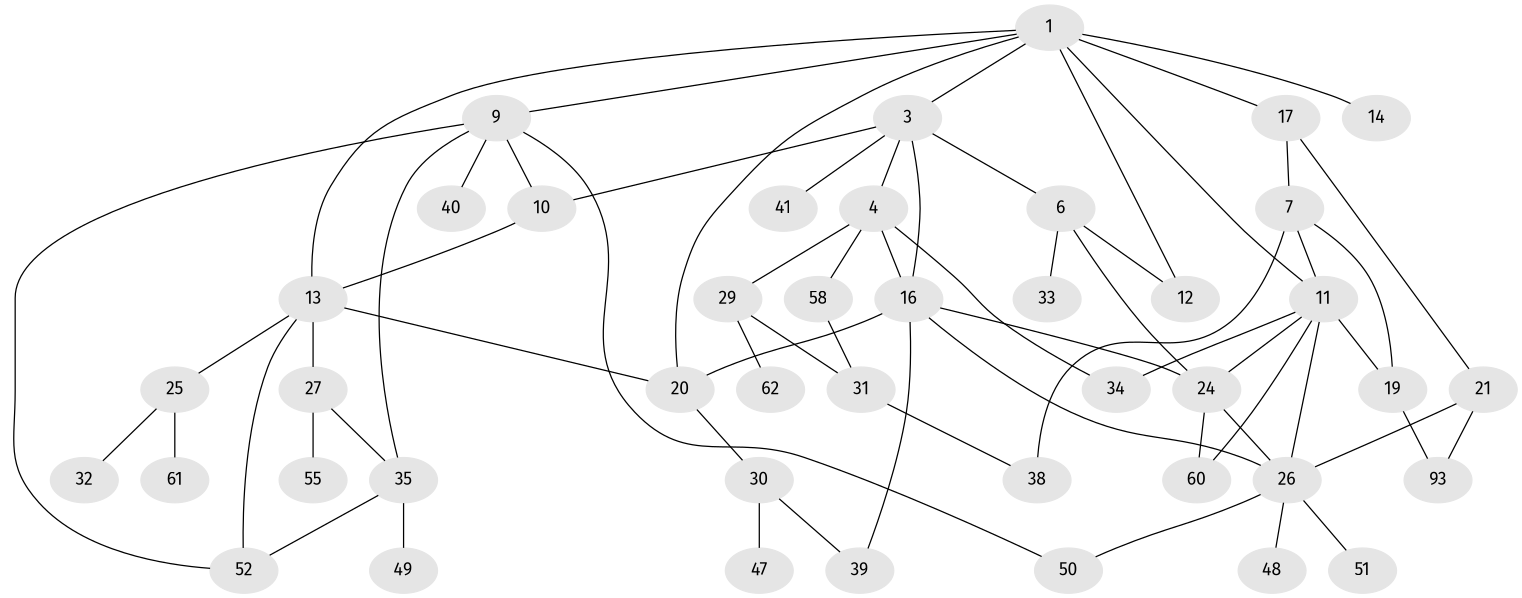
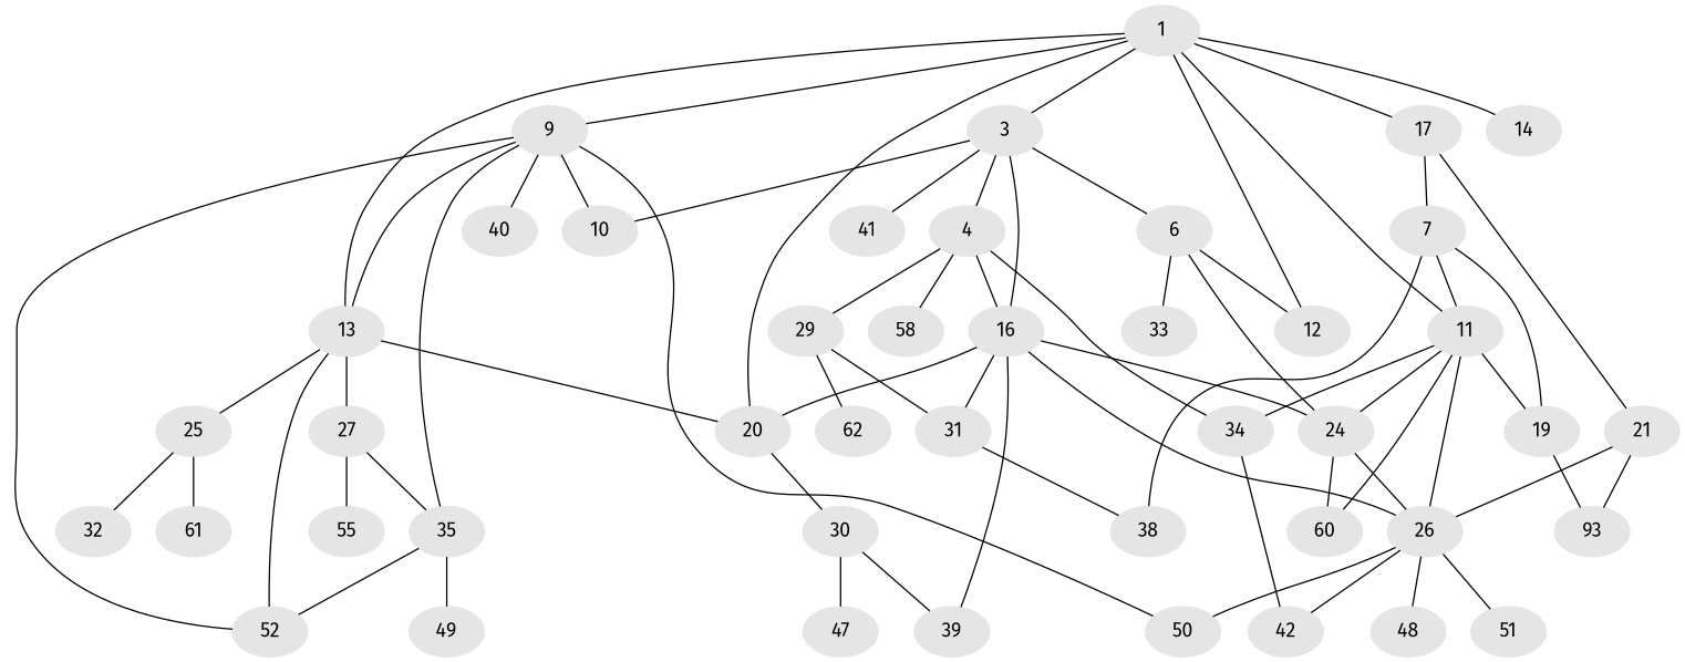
  graph {
    fontname="Fira Sans"
    node [color=gray90 fontname="Fira Sans" style=filled]
    edge [fontname="Fira Sans"]
    1 [super="+2"]
    3 [super="+18+8"]
    9 [super="+53"]
    11 [super="+15"]
    12
    13 [super="+37+45"]
    14
    17
    20
    4 [super="+5"]
    6 [super="+56+63"]
    10
    16 [super="+28"]
    41
    35
    40
    50
    52
    34
    24
    19 [super="+22+43+36"]
    26 [super="+46+44"]
    60
    25
    27
    7
    21 [super="+59"]
    30
    29
    n30 [label=58]
    33
    38
    31
    39
    62
+   42
    n37 [label=93]
    49
    48
    51
    32
    61
    55
    47
    1 -- 3
    1 -- 9
    1 -- 11
    1 -- 12
    1 -- 13
    1 -- 14
    1 -- 17
    1 -- 20
    3 -- 4
    3 -- 6
    3 -- 10
    3 -- 16
    3 -- 41
-   10 -- 13
+   9 -- 13
    9 -- 10 [weight=2]
    9 -- 35
    9 -- 40
    9 -- 50
    9 -- 52
    11 -- 34
    11 -- 24
    11 -- 19
    11 -- 26
    11 -- 60
    13 -- 20
    13 -- 52
    13 -- 25
    13 -- 27
    17 -- 7
    17 -- 21
    20 -- 30
    4 -- 16
    4 -- 34
    4 -- 29
    4 -- n30
    6 -- 12
    6 -- 24
    6 -- 33
    16 -- 20
    16 -- 24
    16 -- 26
-   n30 -- 31
+   16 -- 31
    16 -- 39
    35 -- 52
    35 -- 49
+   34 -- 42
    24 -- 26
    24 -- 60
    19 -- n37
    26 -- 50
+   26 -- 42
    26 -- 48
    26 -- 51
    25 -- 32
    25 -- 61
    27 -- 35
    27 -- 55
    7 -- 11
    7 -- 19
    7 -- 38
    21 -- 26
    21 -- n37
    30 -- 39
    30 -- 47
    29 -- 31
    29 -- 62
    31 -- 38
  }
